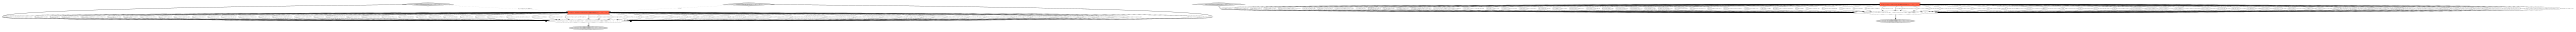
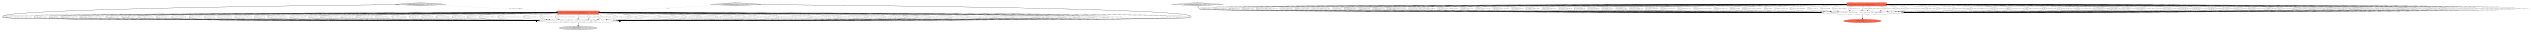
  digraph {
    fontname="IBM Plex Mono"
    node [fillcolor=lightgray fontname="IBM Plex Mono" shape=ellipse style=filled]
    edge [fontname="IBM Plex Mono" style=solid]
    n1 [label="return this@@@271@@@['1', '1', '0']"]
    n2 [label="tombstonesOnDelete['0', '1', '0']" shape=diamond]
    n3 [fillcolor=tomato label="boolean tombstonesOnDelete@@@269@@@['1', '1', '0']" shape=box]
    n4 [fillcolor=white label="doSetProperty(\"tombstonesOnDelete\",tombstonesOnDelete)@@@270@@@['1', '1', '0']"]
    n5 [label="xminFetchIntervalMs['0', '0', '1']" shape=diamond]
    n6 [fillcolor=white label="doSetProperty(\"xminFetchIntervalMs\",xminFetchIntervalMs)@@@338@@@['0', '0', '1']"]
-   n7 [label="return this@@@339@@@['0', '0', '1']"]
+   n7 [fillcolor=tomato label="return this@@@339@@@['0', '0', '1']"]
    n8 [fillcolor=tomato label="long xminFetchIntervalMs@@@337@@@['0', '0', '1']" shape=box]
    n9 [label="tombstonesOnDelete['1', '0', '0']" shape=diamond]
    n2 -> n3 [label=hstoreHandlingMode style=dotted]
    n2 -> n4 [style=bold]
    n3 -> n4 [label=offsetStorageTopic]
    n3 -> n4 [label=converters]
    n3 -> n4 [label=databaseHistoryKafkaBootstrapServers]
    n3 -> n4 [label=databaseHostname]
    n3 -> n4 [label=snapshotMode]
    n3 -> n4 [label=offsetCommitTimeoutMs]
    n3 -> n4 [label=offsetStorageReplicationFactor]
    n3 -> n4 [label=skippedOperations]
    n3 -> n4 [label=snapshotMaxThreads]
    n3 -> n4 [label=internalKeyConverter]
    n3 -> n4 [label=autowiredEnabled]
    n3 -> n4 [label=includeSchemaChanges]
    n3 -> n4 [label=databaseInstance]
    n3 -> n4 [label=tableWhitelist]
    n3 -> n4 [label=sourceStructVersion]
    n3 -> n4 [label=databaseServerTimezone]
    n3 -> n4 [label=tableBlacklist]
    n3 -> n4 [label=databaseHistoryKafkaTopic]
    n3 -> n4 [label=snapshotLockTimeoutMs]
    n3 -> n4 [label=maxQueueSize]
    n3 -> n4 [label=offsetStoragePartitions]
    n3 -> n4 [label=tableIncludeList]
    n3 -> n4 [label=internalValueConverter]
    n3 -> n4 [label=offsetCommitPolicy]
    n3 -> n4 [label=sourceTimestampMode]
    n3 -> n4 [label=configuration]
    n3 -> n4 [label=snapshotDelayMs]
    n3 -> n4 [label=sanitizeFieldNames]
    n3 -> n4 [label=databasePassword]
    n3 -> n4 [label=databaseUser]
    n3 -> n4 [label=heartbeatTopicsPrefix]
    n3 -> n4 [label=snapshotIncludeCollectionList]
    n3 -> n4 [label=databaseServerName]
    n3 -> n4 [label=columnExcludeList]
    n3 -> n4 [label=provideTransactionMetadata]
    n3 -> n4 [label=pollIntervalMs]
    n3 -> n4 [label=databaseDbname]
    n3 -> n4 [label=tableIgnoreBuiltin]
    n3 -> n4 [label=timePrecisionMode]
    n3 -> n4 [label=columnWhitelist]
    n3 -> n4 [label=offsetFlushIntervalMs]
    n3 -> n4 [label=messageKeyColumns]
    n3 -> n4 [label=maxBatchSize]
    n3 -> n4 [label=decimalHandlingMode]
    n3 -> n4 [label=heartbeatIntervalMs]
    n3 -> n4 [label=bridgeErrorHandler]
    n3 -> n4 [label=columnBlacklist]
    n3 -> n4 [label=databaseHistory]
    n3 -> n4 [label=columnPropagateSourceType]
    n3 -> n4 [label=databaseHistoryKafkaRecoveryPollIntervalMs]
    n3 -> n4 [label=databaseHistoryKafkaRecoveryAttempts]
    n3 -> n4 [label=snapshotSelectStatementOverrides]
    n3 -> n4 [label=snapshotIsolationMode]
    n3 -> n4 [label=datatypePropagateSourceType]
    n3 -> n4 [label=offsetStorage]
    n3 -> n4 [label=queryFetchSize]
    n3 -> n4 [label=databaseHistoryFileFilename]
    n3 -> n4 [label=additionalProperties]
    n3 -> n4 [label=eventProcessingFailureHandlingMode]
    n3 -> n4 [label=offsetStorageFileName]
    n3 -> n4 [label=retriableRestartConnectorWaitMs]
    n3 -> n4 [label=databasePort]
    n3 -> n4 [label=tombstonesOnDelete]
    n3 -> n4 [label=snapshotFetchSize]
    n3 -> n4 [label=maxQueueSizeInBytes]
    n3 -> n4 [label=tableExcludeList]
    n3 -> n4 [label=columnIncludeList]
    n4 -> n1 [style=bold]
    n5 -> n6 [style=bold]
    n6 -> n7 [style=bold]
    n8 -> n6 [label=configuration]
    n8 -> n6 [label=columnIncludeList]
    n8 -> n6 [label=tableWhitelist]
    n8 -> n6 [label=columnBlacklist]
    n8 -> n6 [label=datatypePropagateSourceType]
    n8 -> n6 [label=slotRetryDelayMs]
    n8 -> n6 [label=snapshotCustomClass]
    n8 -> n6 [label=offsetStoragePartitions]
    n8 -> n6 [label=databasePort]
    n8 -> n6 [label=databasePassword]
    n8 -> n6 [label=slotDropOnStop]
    n8 -> n6 [label=databaseSslcert]
    n8 -> n6 [label=columnPropagateSourceType]
    n8 -> n6 [label=eventProcessingFailureHandlingMode]
    n8 -> n6 [label=provideTransactionMetadata]
    n8 -> n6 [label=tableExcludeList]
    n8 -> n6 [label=xminFetchIntervalMs]
    n8 -> n6 [label=offsetFlushIntervalMs]
    n8 -> n6 [label=databaseSslmode]
    n8 -> n6 [label=bridgeErrorHandler]
    n8 -> n6 [label=offsetStorageTopic]
    n8 -> n6 [label=timePrecisionMode]
    n8 -> n6 [label=databaseDbname]
    n8 -> n6 [label=snapshotDelayMs]
    n8 -> n6 [label=schemaWhitelist]
    n8 -> n6 [label=slotMaxRetries]
    n8 -> n6 [label=tombstonesOnDelete]
    n8 -> n6 [label=databaseHostname]
    n8 -> n6 [label=databaseSslrootcert]
    n8 -> n6 [label=skippedOperations]
    n8 -> n6 [label=toastedValuePlaceholder]
    n8 -> n6 [label=schemaIncludeList]
    n8 -> n6 [label=offsetStorage]
    n8 -> n6 [label=databaseInitialStatements]
    n8 -> n6 [label=pluginName]
    n8 -> n6 [label=columnExcludeList]
    n8 -> n6 [label=decimalHandlingMode]
    n8 -> n6 [label=queryFetchSize]
    n8 -> n6 [label=snapshotMode]
    n8 -> n6 [label=databaseServerName]
    n8 -> n6 [label=tableBlacklist]
    n8 -> n6 [label=slotName]
    n8 -> n6 [label=offsetCommitPolicy]
    n8 -> n6 [label=publicationName]
    n8 -> n6 [label=databaseUser]
    n8 -> n6 [label=publicationAutocreateMode]
    n8 -> n6 [label=databaseSslkey]
    n8 -> n6 [label=sourceStructVersion]
    n8 -> n6 [label=offsetStorageFileName]
    n8 -> n6 [label=offsetStorageReplicationFactor]
    n8 -> n6 [label=binaryHandlingMode]
    n8 -> n6 [label=snapshotLockTimeoutMs]
    n8 -> n6 [label=offsetCommitTimeoutMs]
    n8 -> n6 [label=tableIgnoreBuiltin]
    n8 -> n6 [label=statusUpdateIntervalMs]
    n8 -> n6 [label=retriableRestartConnectorWaitMs]
    n8 -> n6 [label=schemaRefreshMode]
    n8 -> n6 [label=pollIntervalMs]
    n8 -> n6 [label=sanitizeFieldNames]
    n8 -> n6 [label=snapshotSelectStatementOverrides]
    n8 -> n6 [label=heartbeatIntervalMs]
    n8 -> n6 [label=autowiredEnabled]
    n8 -> n6 [label=hstoreHandlingMode]
    n8 -> n6 [label=messageKeyColumns]
    n8 -> n6 [label=schemaBlacklist]
    n8 -> n6 [label=slotStreamParams]
    n8 -> n6 [label=intervalHandlingMode]
    n8 -> n6 [label=maxBatchSize]
    n8 -> n6 [label=additionalProperties]
    n8 -> n6 [label=heartbeatActionQuery]
    n8 -> n6 [label=heartbeatTopicsPrefix]
    n8 -> n6 [label=columnWhitelist]
    n8 -> n6 [label=databaseSslpassword]
    n8 -> n6 [label=maxQueueSize]
    n8 -> n6 [label=includeUnknownDatatypes]
    n8 -> n6 [label=internalKeyConverter]
    n8 -> n6 [label=converters]
    n8 -> n6 [label=snapshotFetchSize]
    n8 -> n6 [label=databaseSslfactory]
    n8 -> n6 [label=tableIncludeList]
    n8 -> n6 [label=internalValueConverter]
    n8 -> n6 [label=databaseHistoryFileFilename]
    n8 -> n6 [label=databaseTcpkeepalive]
    n8 -> n6 [label=schemaExcludeList]
    n9 -> n3 [label=true style=dotted]
    n9 -> n4 [style=bold]
  }
